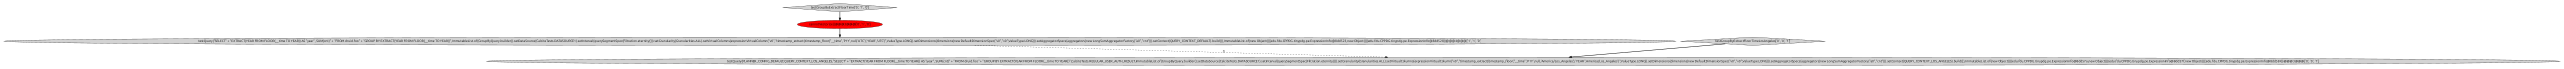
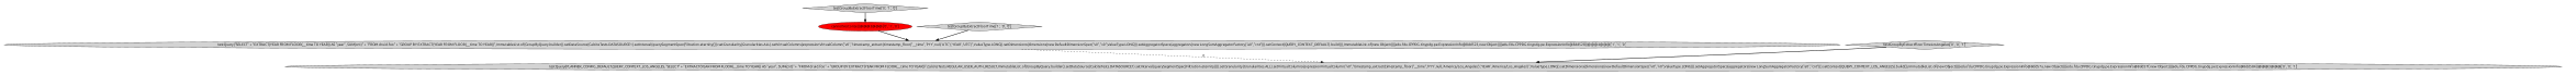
  digraph {
    fontname=Ubuntu
    node [fillcolor=lightgray shape=diamond style=filled fontname=Ubuntu]
    edge [style=bold fontname=Ubuntu]
    n1 [label="testGroupByExtractFloorTime['0', '1', '0']"]
    n2 [fillcolor=red label="cannotVectorize()@@@3@@@['0', '1', '0']" shape=ellipse]
    n3 [label="testQuery(\"SELECT\" + \"EXTRACT(YEAR FROM FLOOR(__time TO YEAR)) AS \"year\", SUM(cnt)\" + \"FROM druid.foo\" + \"GROUP BY EXTRACT(YEAR FROM FLOOR(__time TO YEAR))\",ImmutableList.of(GroupByQuery.builder().setDataSource(CalciteTests.DATASOURCE1).setInterval(querySegmentSpec(Filtration.eternity())).setGranularity(Granularities.ALL).setVirtualColumns(expressionVirtualColumn(\"v0\",\"timestamp_extract(timestamp_floor(\"__time\",'P1Y',null,'UTC'),'YEAR','UTC')\",ValueType.LONG)).setDimensions(dimensions(new DefaultDimensionSpec(\"v0\",\"v0\",ValueType.LONG))).setAggregatorSpecs(aggregators(new LongSumAggregatorFactory(\"a0\",\"cnt\"))).setContext(QUERY_CONTEXT_DEFAULT).build()),ImmutableList.of(new Object((((edu.fdu.CPPDG.tinypdg.pe.ExpressionInfo@8dd523,new Object((((edu.fdu.CPPDG.tinypdg.pe.ExpressionInfo@8dd528))@@@4@@@['1', '1', '0']" shape=ellipse]
    n4 [label="testQuery(PLANNER_CONFIG_DEFAULT,QUERY_CONTEXT_LOS_ANGELES,\"SELECT\" + \"EXTRACT(YEAR FROM FLOOR(__time TO YEAR)) AS \"year\", SUM(cnt)\" + \"FROM druid.foo\" + \"GROUP BY EXTRACT(YEAR FROM FLOOR(__time TO YEAR))\",CalciteTests.REGULAR_USER_AUTH_RESULT,ImmutableList.of(GroupByQuery.builder().setDataSource(CalciteTests.DATASOURCE1).setInterval(querySegmentSpec(Filtration.eternity())).setGranularity(Granularities.ALL).setVirtualColumns(expressionVirtualColumn(\"v0\",\"timestamp_extract(timestamp_floor(\"__time\",'P1Y',null,'America/Los_Angeles'),'YEAR','America/Los_Angeles')\",ValueType.LONG)).setDimensions(dimensions(new DefaultDimensionSpec(\"v0\",\"v0\",ValueType.LONG))).setAggregatorSpecs(aggregators(new LongSumAggregatorFactory(\"a0\",\"cnt\"))).setContext(QUERY_CONTEXT_LOS_ANGELES).build()),ImmutableList.of(new Object((((edu.fdu.CPPDG.tinypdg.pe.ExpressionInfo@8dd57a,new Object((((edu.fdu.CPPDG.tinypdg.pe.ExpressionInfo@8dd57f,new Object((((edu.fdu.CPPDG.tinypdg.pe.ExpressionInfo@8dd584))@@@3@@@['0', '0', '1']" shape=ellipse]
+   n5 [label="testGroupByExtractFloorTime['1', '0', '0']"]
    n6 [label="testGroupByExtractFloorTimeLosAngeles['0', '0', '1']"]
    n1 -> n2
    n2 -> n3
    n3 -> n4 [label=0 style=dashed]
+   n5 -> n3
    n6 -> n4
  }
